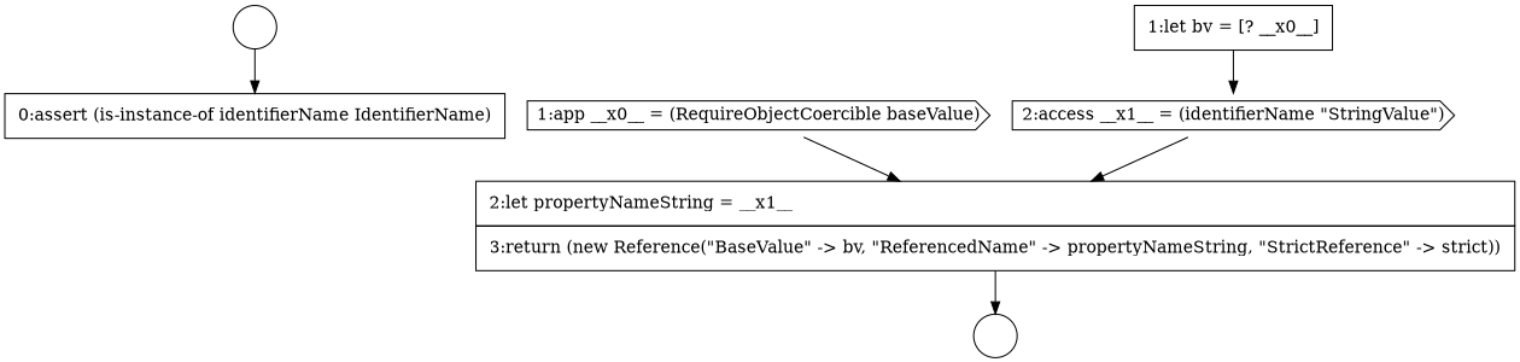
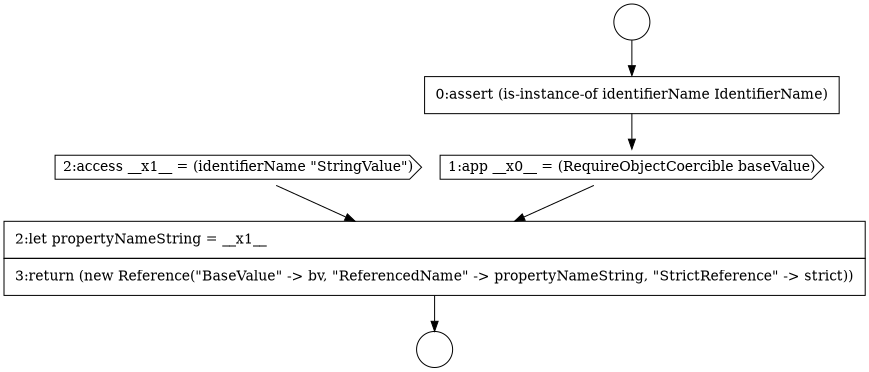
  digraph {
    node [color=black fillcolor=white shape=none style=filled]
    edge [color=black]
    n1 [label=<<font color="black">     <table border="0" cellborder="1" cellspacing="0" cellpadding="10">       <tr><td align="left">0:assert (is-instance-of identifierName IdentifierName)</td></tr>     </table>   </font>> margin=0]
    n2 [label=<<font color="black">1:app __x0__ = (RequireObjectCoercible baseValue)</font>> shape=cds]
    n3 [label=<<font color="black">     <table border="0" cellborder="1" cellspacing="0" cellpadding="10">       <tr><td align="left">2:let propertyNameString = __x1__</td></tr>       <tr><td align="left">3:return (new Reference(&quot;BaseValue&quot; -&gt; bv, &quot;ReferencedName&quot; -&gt; propertyNameString, &quot;StrictReference&quot; -&gt; strict))</td></tr>     </table>   </font>> margin=0]
    n4 [label=<<font color="black">2:access __x1__ = (identifierName &quot;StringValue&quot;)</font>> shape=cds]
    n5 [label=" " shape=circle]
-   n6 [label=<<font color="black">     <table border="0" cellborder="1" cellspacing="0" cellpadding="10">       <tr><td align="left">1:let bv = [? __x0__]</td></tr>     </table>   </font>> margin=0]
    n7 [label=" " shape=circle]
+   n1 -> n2
    n2 -> n3
    n3 -> n5
    n4 -> n3
-   n6 -> n4
    n7 -> n1
  }
